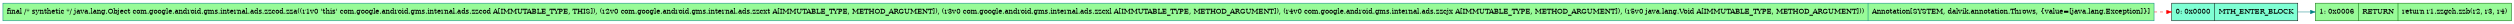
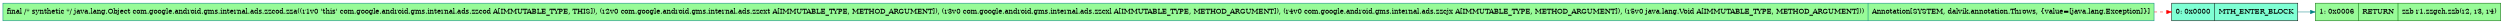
  digraph {
    rankdir=LR
    node [shape=record style=filled fillcolor=palegreen]
    n1 [label="{0\:\ 0x0000|MTH_ENTER_BLOCK\l}" fillcolor=aquamarine color=black]
-   n2 [label="{1\:\ 0x0006|RETURN\l|return r1.zzgch.zzb(r2, r3, r4)\l}" color=darkgreen]
+   n2 [label="{1\:\ 0x0006|RETURN\l|zzb r1.zzgch.zzb(r2, r3, r4)\l}" color=darkgreen]
    n3 [label="{final \/* synthetic *\/ java.lang.Object com.google.android.gms.internal.ads.zzcod.zza((r1v0 'this' com.google.android.gms.internal.ads.zzcod A[IMMUTABLE_TYPE, THIS]), (r2v0 com.google.android.gms.internal.ads.zzcxt A[IMMUTABLE_TYPE, METHOD_ARGUMENT]), (r3v0 com.google.android.gms.internal.ads.zzcxl A[IMMUTABLE_TYPE, METHOD_ARGUMENT]), (r4v0 com.google.android.gms.internal.ads.zzcjx A[IMMUTABLE_TYPE, METHOD_ARGUMENT]), (r5v0 java.lang.Void A[IMMUTABLE_TYPE, METHOD_ARGUMENT]))  | Annotation[SYSTEM, dalvik.annotation.Throws, \{value=[java.lang.Exception]\}]\l}" color=teal]
    n1 -> n2 [color=teal style=solid]
    n3 -> n1 [color=red style=dashed]
  }
